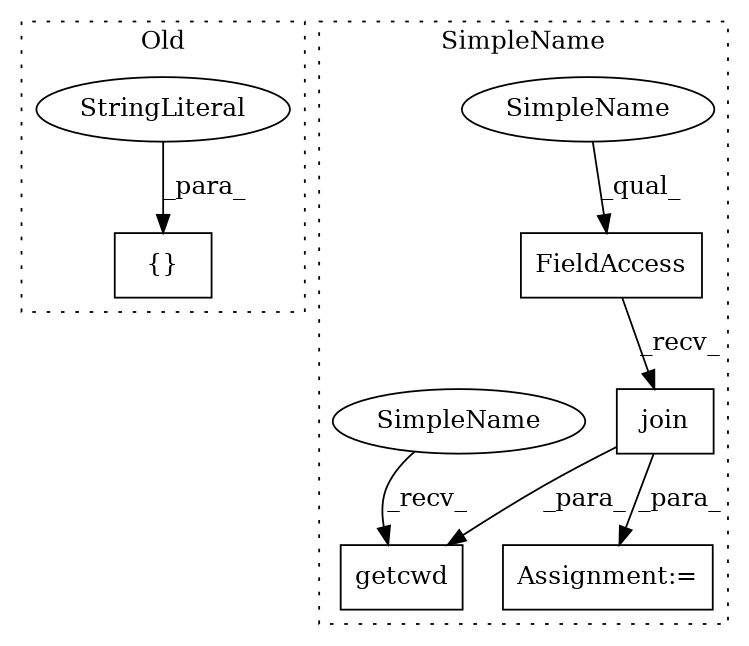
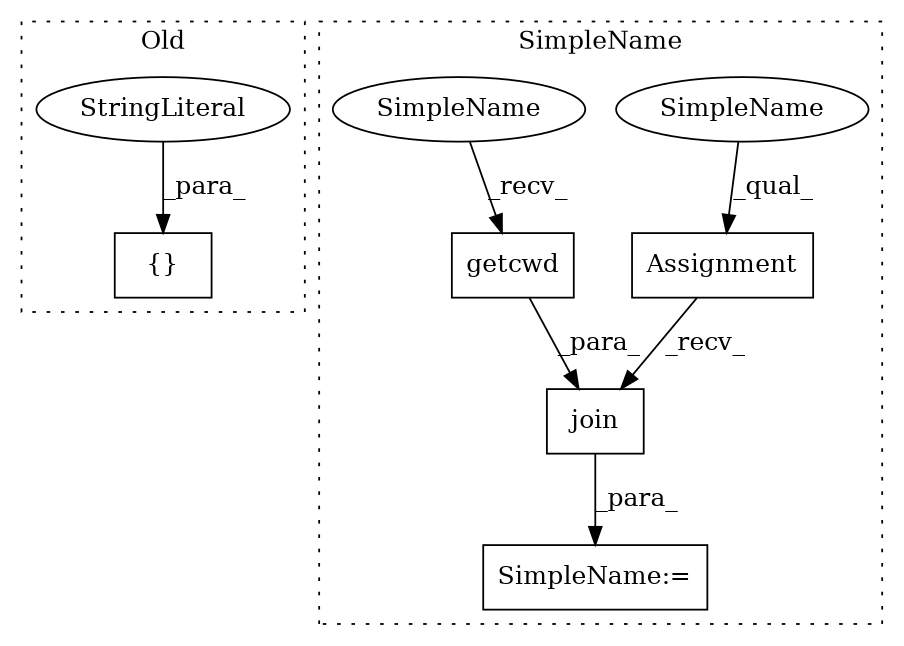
  digraph {
    node [a=32 l=2 s=2977 shape=box]
    n1 [a=4 l="1,1" label="{}" s="4123,4137"]
    n2 [a=45 l=13 label=StringLiteral s=4124 shape=ellipse]
    n3 [l=8 label=getcwd s=2993]
-   n4 [a=7 l=1 label="Assignment:=" s=2976]
+   n4 [a=7 l=1 label="SimpleName:=" s=2976]
    n5 [l="5,1" label=join s="2985,3012"]
-   n6 [a=22 l=7 label=FieldAccess]
+   n6 [a=22 l=7 label=Assignment]
    n7 [a=42 label=SimpleName shape=ellipse]
    n8 [a=42 label=SimpleName s=2990 shape=ellipse]
    subgraph cluster_1 {
      label=Old
      style=dotted
      n1
      n2
    }
    subgraph cluster_2 {
      label=SimpleName
      style=dotted
      n3
      n4
      n5
      n6
      n7
      n8
    }
    n2 -> n1 [label=_para_]
-   n5 -> n3 [label=_para_]
+   n3 -> n5 [label=_para_]
    n5 -> n4 [label=_para_]
    n6 -> n5 [label=_recv_]
    n7 -> n6 [label=_qual_]
    n8 -> n3 [label=_recv_]
  }
